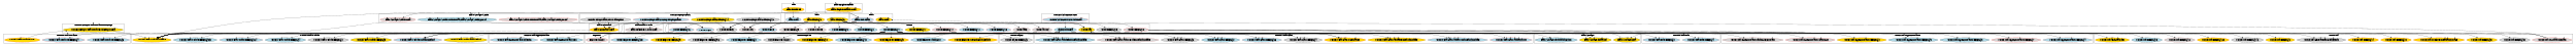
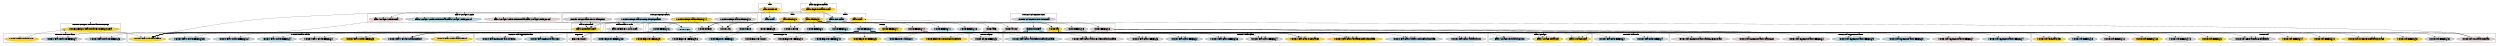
  digraph {
    node [color=black fillcolor=lightblue style=filled]
    edge [arrowhead=dot]
    "Mouse::Meta::Attribute::BEGIN@4" [color=red]
    "Mouse::Meta::Attribute::new" [color=red fillcolor=gold]
    "Mouse::Meta::Attribute::BEGIN@6" [color=brown]
    "Hailo::Tokenizer::Words::meta" [color=brown fillcolor=lightgrey]
    "MouseX::Getopt::Meta::Attribute::NoGetopt::meta" [fillcolor=gold]
    "Mouse::Meta::Class::superclasses" [color=red fillcolor=gold]
    "Mouse::Meta::Class::BEGIN@26" [color=brown]
    "Mouse::Meta::Class::add_attribute" [color=red]
    "Mouse::Meta::Class::add_override_method_modifier" [color=brown fillcolor=lightgrey]
    "Mouse::Meta::Class::BEGIN@6" [fillcolor=lightgrey]
    "Mouse::Meta::Class::add_before_method_modifier"
    "Mouse::Meta::Class::add_after_method_modifier" [color=brown fillcolor=gold]
    "Mouse::Meta::Class::BEGIN@2"
    "Mouse::Meta::Class::add_around_method_modifier" [color=brown]
    "Mouse::Meta::Class::BEGIN@4" [fillcolor=lightgrey]
    "Mouse::Util::TypeConstraints::BEGIN@5"
    "Mouse::Util::TypeConstraints::class_type" [color=red fillcolor=lightgrey]
    "Mouse::Util::TypeConstraints::find_type_constraint" [color=brown fillcolor=lightgrey]
    "Mouse::Util::TypeConstraints::BEGIN@7" [color=red fillcolor=lightgrey]
    "Mouse::Util::TypeConstraints::BEGIN@8"
-   "Mouse::Util::TypeConstraints::BEGIN@2" [color=brown fillcolor=gold]
+   "Mouse::Util::TypeConstraints::BEGIN@2" [color=brown fillcolor=lightgrey]
    "Mouse::Util::TypeConstraints::BEGIN@4" [color=brown]
    "Exporter::import" [color=red fillcolor=lightgrey]
-   "Mouse::Exporter::BEGIN@10" [color=brown fillcolor=gold]
+   "Mouse::Exporter::BEGIN@10" [color=brown fillcolor=lightgrey]
    "Mouse::Exporter::setup_import_methods" [color=red fillcolor=gold]
    "Mouse::Exporter::BEGIN@2"
    "Mouse::Exporter::BEGIN@96" [fillcolor=lightgrey]
    "Mouse::Exporter::BEGIN@5" [color=brown fillcolor=gold]
    "Mouse::Exporter::BEGIN@231" [color=brown]
    "Mouse::Exporter::do_import"
    "Mouse::Exporter::BEGIN@13"
    "Mouse::Exporter::import" [fillcolor=lightgrey]
    "Mouse::Exporter::BEGIN@3" [color=red fillcolor=gold]
    "Hailo::Engine::Default::meta" [color=red fillcolor=gold]
    "Mouse::Meta::Module::BEGIN@2" [fillcolor=lightgrey]
    "Mouse::Meta::Module::BEGIN@4"
    "Mouse::Meta::Module::initialize" [color=brown fillcolor=gold]
    "Mouse::Meta::Module::BEGIN@224" [color=brown]
    "Mouse::Meta::Module::BEGIN@303"
    "Mouse::Meta::Module::_collect_methods" [color=red]
    "Mouse::Meta::Module::add_method" [fillcolor=gold]
    "Mouse::Meta::Module::BEGIN@5" [fillcolor=gold]
    "Hailo::Storage::SQLite::__ANON__[lib/Hailo/Storage/SQLite.pm:82]" [color=red fillcolor=lightgrey]
    "Hailo::Storage::SQLite::__ANON__[lib/Hailo/Storage/SQLite.pm:18]"
    "Hailo::Storage::SQLite::meta" [color=red fillcolor=lightgrey]
    "Mouse::Meta::TypeConstraint::new"
    "Mouse::Meta::TypeConstraint::_identity" [color=brown]
    "main::RUNTIME" [color=red fillcolor=gold]
    "MouseX::Getopt::Basic::BEGIN@13" [fillcolor=lightgrey]
    "MouseX::Getopt::Basic::new_with_options" [fillcolor=lightgrey]
    "MouseX::Getopt::Basic::BEGIN@14" [fillcolor=gold]
    "MouseX::Getopt::Basic::_compute_getopt_attrs" [color=red]
    "Mouse::Meta::Role::BEGIN@4" [color=brown]
    "Mouse::Meta::Role::BEGIN@2" [color=brown]
    "Hailo::_new_class" [color=red]
    "Hailo::meta" [color=brown fillcolor=gold]
    "Hailo::Storage::meta" [fillcolor=gold]
    "Hailo::Storage::_build_dbd_options"
    "Hailo::Storage::initialized" [fillcolor=gold]
    "hailo::BEGIN@8" [color=brown fillcolor=gold]
    "hailo::BEGIN@6" [fillcolor=gold]
    "hailo::meta" [color=brown]
    "MouseX::StrictConstructor::init_meta" [color=red]
    "Mouse::BEGIN@11" [color=brown]
    "Mouse::with" [color=brown fillcolor=lightgrey]
    "Mouse::BEGIN@17" [fillcolor=gold]
    "Mouse::has" [fillcolor=gold]
    "Mouse::super" [color=red]
    "Mouse::override" [color=brown fillcolor=lightgrey]
    "Mouse::around" [color=brown fillcolor=lightgrey]
    "Mouse::BEGIN@14" [color=red fillcolor=lightgrey]
    "Mouse::BEGIN@15" [fillcolor=lightgrey]
    "Mouse::extends" [fillcolor=lightgrey]
    "Mouse::BEGIN@2"
    "Mouse::BEGIN@16" [color=red]
    "Mouse::BEGIN@18" [color=red fillcolor=lightgrey]
    "Mouse::BEGIN@4" [color=brown]
    n78 [label="Object::init_meta"]
    "Mouse::BEGIN@8" [color=red]
    "Mouse::BEGIN@13" [color=red]
    "Mouse::after" [color=brown fillcolor=lightgrey]
    "Mouse::before" [color=red]
    "Mouse::BEGIN@9" [color=brown fillcolor=lightgrey]
    "Mouse::Object::BEGIN@2" [fillcolor=lightgrey]
    "Mouse::Util::BEGIN@13"
    "Mouse::Util::BEGIN@80" [fillcolor=lightgrey]
    "Mouse::Util::apply_all_roles" [color=brown fillcolor=gold]
    "Mouse::Util::BEGIN@81" [color=brown fillcolor=gold]
    "Mouse::Util::__register_metaclass_storage" [color=red fillcolor=gold]
    "Mouse::Util::_try_load_one_class" [color=red fillcolor=lightgrey]
    "Mouse::Util::BEGIN@14" [color=red fillcolor=gold]
    "Mouse::Util::generate_can_predicate_for" [fillcolor=lightgrey]
    "Mouse::Util::BEGIN@2" [color=brown fillcolor=gold]
    "Mouse::Util::BEGIN@142" [fillcolor=lightgrey]
    "Mouse::Util::BEGIN@128" [color=red fillcolor=gold]
    "Mouse::Util::BEGIN@12" [color=brown fillcolor=lightgrey]
    "Mouse::Util::BEGIN@20" [color=red fillcolor=gold]
    "Hailo::Command::meta" [color=red fillcolor=gold]
    subgraph cluster_1 {
      label="Mouse::Meta::Attribute"
      "Mouse::Meta::Attribute::BEGIN@4"
      "Mouse::Meta::Attribute::new"
      "Mouse::Meta::Attribute::BEGIN@6"
    }
    subgraph cluster_2 {
      label="Hailo::Hailo::Words"
      "Hailo::Tokenizer::Words::meta"
    }
    subgraph cluster_3 {
      label="MouseX::Getopt::Meta::Attribute::NoGetopt"
      "MouseX::Getopt::Meta::Attribute::NoGetopt::meta"
    }
    subgraph cluster_4 {
      label="Mouse::Meta::Class"
      "Mouse::Meta::Class::superclasses"
      "Mouse::Meta::Class::BEGIN@26"
      "Mouse::Meta::Class::add_attribute"
      "Mouse::Meta::Class::add_override_method_modifier"
      "Mouse::Meta::Class::BEGIN@6"
      "Mouse::Meta::Class::add_before_method_modifier"
      "Mouse::Meta::Class::add_after_method_modifier"
      "Mouse::Meta::Class::BEGIN@2"
      "Mouse::Meta::Class::add_around_method_modifier"
      "Mouse::Meta::Class::BEGIN@4"
    }
    subgraph cluster_5 {
      label="Mouse::Util::TypeConstraints"
      "Mouse::Util::TypeConstraints::BEGIN@5"
      "Mouse::Util::TypeConstraints::class_type"
      "Mouse::Util::TypeConstraints::find_type_constraint"
      "Mouse::Util::TypeConstraints::BEGIN@7"
      "Mouse::Util::TypeConstraints::BEGIN@8"
      "Mouse::Util::TypeConstraints::BEGIN@2"
      "Mouse::Util::TypeConstraints::BEGIN@4"
    }
    subgraph cluster_6 {
      label=Exporter
      "Exporter::import"
    }
    subgraph cluster_7 {
      label="Mouse::Exporter"
      "Mouse::Exporter::BEGIN@10"
      "Mouse::Exporter::setup_import_methods"
      "Mouse::Exporter::BEGIN@2"
      "Mouse::Exporter::BEGIN@96"
      "Mouse::Exporter::BEGIN@5"
      "Mouse::Exporter::BEGIN@231"
      "Mouse::Exporter::do_import"
      "Mouse::Exporter::BEGIN@13"
      "Mouse::Exporter::import"
      "Mouse::Exporter::BEGIN@3"
    }
    subgraph cluster_8 {
      label="Hailo::Engine::Default"
      "Hailo::Engine::Default::meta"
    }
    subgraph cluster_9 {
      label="Mouse::Meta::Module"
      "Mouse::Meta::Module::BEGIN@2"
      "Mouse::Meta::Module::BEGIN@4"
      "Mouse::Meta::Module::initialize"
      "Mouse::Meta::Module::BEGIN@224"
      "Mouse::Meta::Module::BEGIN@303"
      "Mouse::Meta::Module::_collect_methods"
      "Mouse::Meta::Module::add_method"
      "Mouse::Meta::Module::BEGIN@5"
    }
    subgraph cluster_10 {
      label="Hailo::Storage::SQLite"
      "Hailo::Storage::SQLite::__ANON__[lib/Hailo/Storage/SQLite.pm:82]"
      "Hailo::Storage::SQLite::__ANON__[lib/Hailo/Storage/SQLite.pm:18]"
      "Hailo::Storage::SQLite::meta"
    }
    subgraph cluster_11 {
      label="Mouse::Meta::TypeConstraint"
      "Mouse::Meta::TypeConstraint::new"
      "Mouse::Meta::TypeConstraint::_identity"
    }
    subgraph cluster_12 {
      label=main
      "main::RUNTIME"
    }
    subgraph cluster_13 {
      label="MouseX::Getopt::Basic"
      "MouseX::Getopt::Basic::BEGIN@13"
      "MouseX::Getopt::Basic::new_with_options"
      "MouseX::Getopt::Basic::BEGIN@14"
      "MouseX::Getopt::Basic::_compute_getopt_attrs"
    }
    subgraph cluster_14 {
      label="Mouse::Meta::Role"
      "Mouse::Meta::Role::BEGIN@4"
      "Mouse::Meta::Role::BEGIN@2"
    }
    subgraph cluster_15 {
      label=Hailo
      "Hailo::_new_class"
      "Hailo::meta"
    }
    subgraph cluster_16 {
      label="Hailo::Storage"
      "Hailo::Storage::meta"
      "Hailo::Storage::_build_dbd_options"
      "Hailo::Storage::initialized"
    }
    subgraph cluster_17 {
      label=hailo
      "hailo::BEGIN@8"
      "hailo::BEGIN@6"
      "hailo::meta"
    }
    subgraph cluster_18 {
      label="MouseX::StrictConstructor"
      "MouseX::StrictConstructor::init_meta"
    }
    subgraph cluster_19 {
      label=Mouse
      "Mouse::BEGIN@11"
      "Mouse::with"
      "Mouse::BEGIN@17"
      "Mouse::has"
      "Mouse::super"
      "Mouse::override"
      "Mouse::around"
      "Mouse::BEGIN@14"
      "Mouse::BEGIN@15"
      "Mouse::extends"
      "Mouse::BEGIN@2"
      "Mouse::BEGIN@16"
      "Mouse::BEGIN@18"
      "Mouse::BEGIN@4"
      n78
      "Mouse::BEGIN@8"
      "Mouse::BEGIN@13"
      "Mouse::after"
      "Mouse::before"
      "Mouse::BEGIN@9"
    }
    subgraph cluster_20 {
      label="Mouse::Object"
      "Mouse::Object::BEGIN@2"
    }
    subgraph cluster_21 {
      label="Mouse::Util"
      "Mouse::Util::BEGIN@13"
      "Mouse::Util::BEGIN@80"
      "Mouse::Util::apply_all_roles"
      "Mouse::Util::BEGIN@81"
      "Mouse::Util::__register_metaclass_storage"
      "Mouse::Util::_try_load_one_class"
      "Mouse::Util::BEGIN@14"
      "Mouse::Util::generate_can_predicate_for"
      "Mouse::Util::BEGIN@2"
      "Mouse::Util::BEGIN@142"
      "Mouse::Util::BEGIN@128"
      "Mouse::Util::BEGIN@12"
      "Mouse::Util::BEGIN@20"
    }
    subgraph cluster_22 {
      label="Hailo::Command"
      "Hailo::Command::meta"
    }
    "Mouse::Meta::Attribute::new" -> "MouseX::Getopt::Meta::Attribute::NoGetopt::meta"
    "Hailo::Tokenizer::Words::meta" -> "Mouse::Meta::Module::initialize"
    "MouseX::Getopt::Meta::Attribute::NoGetopt::meta" -> "Mouse::Meta::Module::initialize" [arrowhead=vee]
    "Mouse::Exporter::do_import" -> n78
    "Hailo::Engine::Default::meta" -> "Mouse::Meta::Module::initialize"
    "Hailo::Engine::Default::meta" -> "Hailo::_new_class" [arrowhead=vee]
    "Hailo::Storage::SQLite::__ANON__[lib/Hailo/Storage/SQLite.pm:82]" -> "Mouse::super"
    "Hailo::Storage::SQLite::__ANON__[lib/Hailo/Storage/SQLite.pm:18]" -> "Mouse::super" [arrowhead=vee]
    "Hailo::Storage::SQLite::meta" -> "Mouse::Meta::Module::initialize" [arrowhead=vee]
    "main::RUNTIME" -> "hailo::meta" [arrowhead=vee]
    "MouseX::Getopt::Basic::BEGIN@13" -> "Mouse::with" [arrowhead=vee]
    "MouseX::Getopt::Basic::BEGIN@13" -> "Mouse::extends"
    "MouseX::Getopt::Basic::new_with_options" -> "Hailo::Command::meta"
    "MouseX::Getopt::Basic::BEGIN@14" -> "Mouse::with"
    "MouseX::Getopt::Basic::BEGIN@14" -> "Mouse::extends"
    "MouseX::Getopt::Basic::_compute_getopt_attrs" -> "Hailo::Command::meta"
    "Hailo::_new_class" -> "Hailo::Tokenizer::Words::meta" [arrowhead=vee]
    "Hailo::_new_class" -> "Hailo::Storage::SQLite::meta" [arrowhead=vee]
    "Hailo::_new_class" -> "Mouse::with"
    "Hailo::_new_class" -> "Mouse::has" [arrowhead=vee]
    "Hailo::_new_class" -> "Mouse::override"
    "Hailo::_new_class" -> "Mouse::around" [arrowhead=vee]
    "Hailo::_new_class" -> "Mouse::extends" [arrowhead=vee]
    "Hailo::_new_class" -> "Mouse::after" [arrowhead=vee]
    "Hailo::_new_class" -> "Mouse::before" [arrowhead=vee]
    "Hailo::meta" -> "Mouse::Meta::Module::initialize"
    "Hailo::Storage::meta" -> "Mouse::Meta::Module::initialize" [arrowhead=vee]
    "hailo::BEGIN@8" -> "Mouse::with"
    "hailo::BEGIN@8" -> "Mouse::has" [arrowhead=vee]
    "hailo::BEGIN@8" -> "Mouse::override" [arrowhead=vee]
    "hailo::BEGIN@8" -> "Mouse::extends" [arrowhead=vee]
    "hailo::BEGIN@8" -> "Mouse::before" [arrowhead=vee]
    "hailo::BEGIN@8" -> "Hailo::Command::meta"
    "hailo::BEGIN@6" -> "Mouse::BEGIN@11" [arrowhead=vee]
    "hailo::BEGIN@6" -> "Mouse::BEGIN@17"
    "hailo::BEGIN@6" -> "Mouse::BEGIN@14"
    "hailo::BEGIN@6" -> "Mouse::BEGIN@15" [arrowhead=vee]
    "hailo::BEGIN@6" -> "Mouse::BEGIN@2" [arrowhead=vee]
    "hailo::BEGIN@6" -> "Mouse::BEGIN@16" [arrowhead=vee]
    "hailo::BEGIN@6" -> "Mouse::BEGIN@18"
    "hailo::BEGIN@6" -> "Mouse::BEGIN@4" [arrowhead=vee]
    "hailo::BEGIN@6" -> "Mouse::BEGIN@8" [arrowhead=vee]
    "hailo::BEGIN@6" -> "Mouse::BEGIN@13"
    "hailo::BEGIN@6" -> "Mouse::BEGIN@9"
    "hailo::meta" -> "Mouse::Meta::Module::initialize"
    "MouseX::StrictConstructor::init_meta" -> n78 [arrowhead=vee]
    "Mouse::with" -> "Mouse::Util::apply_all_roles" [arrowhead=vee]
    "Mouse::BEGIN@17" -> "Mouse::Object::BEGIN@2" [arrowhead=vee]
    "Mouse::has" -> "Mouse::Meta::Class::add_attribute" [arrowhead=vee]
    "Mouse::has" -> "Mouse::Meta::Module::initialize"
    "Mouse::super" -> "Hailo::Storage::_build_dbd_options"
    "Mouse::super" -> "Hailo::Storage::initialized" [arrowhead=vee]
    "Mouse::override" -> "Mouse::Meta::Class::add_override_method_modifier" [arrowhead=vee]
    "Mouse::override" -> "Mouse::Meta::Module::initialize" [arrowhead=vee]
    "Mouse::around" -> "Mouse::Meta::Class::add_around_method_modifier" [arrowhead=vee]
    "Mouse::around" -> "Mouse::Meta::Module::initialize"
    "Mouse::around" -> "Mouse::Meta::Module::_collect_methods"
    "Mouse::BEGIN@14" -> "Mouse::Meta::Class::BEGIN@26"
    "Mouse::BEGIN@14" -> "Mouse::Meta::Class::BEGIN@6"
    "Mouse::BEGIN@14" -> "Mouse::Meta::Class::BEGIN@2" [arrowhead=vee]
    "Mouse::BEGIN@14" -> "Mouse::Meta::Class::BEGIN@4"
    "Mouse::BEGIN@15" -> "Mouse::Meta::Role::BEGIN@4" [arrowhead=vee]
    "Mouse::BEGIN@15" -> "Mouse::Meta::Role::BEGIN@2"
    "Mouse::extends" -> "Mouse::Meta::Class::superclasses"
    "Mouse::extends" -> "Mouse::Meta::Module::initialize"
    "Mouse::BEGIN@16" -> "Mouse::Meta::Attribute::BEGIN@4"
    "Mouse::BEGIN@16" -> "Mouse::Meta::Attribute::BEGIN@6" [arrowhead=vee]
    "Mouse::BEGIN@18" -> "Mouse::Util::TypeConstraints::BEGIN@5"
    "Mouse::BEGIN@18" -> "Mouse::Util::TypeConstraints::BEGIN@7"
    "Mouse::BEGIN@18" -> "Mouse::Util::TypeConstraints::BEGIN@8"
    "Mouse::BEGIN@18" -> "Mouse::Util::TypeConstraints::BEGIN@2" [arrowhead=vee]
    "Mouse::BEGIN@18" -> "Mouse::Util::TypeConstraints::BEGIN@4" [arrowhead=vee]
    "Mouse::BEGIN@18" -> "Mouse::Exporter::setup_import_methods"
    "Mouse::BEGIN@18" -> "Mouse::Meta::TypeConstraint::new"
    "Mouse::BEGIN@4" -> "Mouse::Exporter::BEGIN@10" [arrowhead=vee]
    "Mouse::BEGIN@4" -> "Mouse::Exporter::BEGIN@2"
    "Mouse::BEGIN@4" -> "Mouse::Exporter::BEGIN@96"
    "Mouse::BEGIN@4" -> "Mouse::Exporter::BEGIN@5" [arrowhead=vee]
    "Mouse::BEGIN@4" -> "Mouse::Exporter::BEGIN@231" [arrowhead=vee]
    "Mouse::BEGIN@4" -> "Mouse::Exporter::BEGIN@13"
    "Mouse::BEGIN@4" -> "Mouse::Exporter::import" [arrowhead=vee]
    "Mouse::BEGIN@4" -> "Mouse::Exporter::BEGIN@3"
    "Mouse::BEGIN@4" -> "Mouse::Meta::Module::BEGIN@2" [arrowhead=vee]
    "Mouse::BEGIN@4" -> "Mouse::Meta::Module::BEGIN@4" [arrowhead=vee]
    "Mouse::BEGIN@4" -> "Mouse::Meta::Module::BEGIN@224" [arrowhead=vee]
    "Mouse::BEGIN@4" -> "Mouse::Meta::Module::BEGIN@303"
    "Mouse::BEGIN@4" -> "Mouse::Meta::Module::BEGIN@5"
    "Mouse::BEGIN@4" -> "Mouse::Util::BEGIN@13"
    "Mouse::BEGIN@4" -> "Mouse::Util::BEGIN@80" [arrowhead=vee]
    "Mouse::BEGIN@4" -> "Mouse::Util::BEGIN@81" [arrowhead=vee]
    "Mouse::BEGIN@4" -> "Mouse::Util::__register_metaclass_storage" [arrowhead=vee]
    "Mouse::BEGIN@4" -> "Mouse::Util::BEGIN@14" [arrowhead=vee]
    "Mouse::BEGIN@4" -> "Mouse::Util::generate_can_predicate_for"
    "Mouse::BEGIN@4" -> "Mouse::Util::BEGIN@2"
    "Mouse::BEGIN@4" -> "Mouse::Util::BEGIN@142"
    "Mouse::BEGIN@4" -> "Mouse::Util::BEGIN@128" [arrowhead=vee]
    "Mouse::BEGIN@4" -> "Mouse::Util::BEGIN@12" [arrowhead=vee]
    "Mouse::BEGIN@4" -> "Mouse::Util::BEGIN@20" [arrowhead=vee]
    n78 -> "Mouse::Meta::Class::superclasses"
    n78 -> "Mouse::Util::TypeConstraints::class_type"
    n78 -> "Mouse::Util::TypeConstraints::find_type_constraint"
    n78 -> "Mouse::Meta::Module::initialize" [arrowhead=vee]
    n78 -> "Mouse::Meta::Module::add_method"
    n78 -> "Mouse::Meta::TypeConstraint::_identity"
    "Mouse::BEGIN@8" -> "Exporter::import"
    "Mouse::after" -> "Mouse::Meta::Class::add_after_method_modifier"
    "Mouse::after" -> "Mouse::Meta::Module::initialize"
    "Mouse::after" -> "Mouse::Meta::Module::_collect_methods"
    "Mouse::before" -> "Mouse::Meta::Class::add_before_method_modifier"
    "Mouse::before" -> "Mouse::Meta::Module::initialize" [arrowhead=vee]
    "Mouse::before" -> "Mouse::Meta::Module::_collect_methods" [arrowhead=vee]
    "Mouse::BEGIN@9" -> "Exporter::import"
    "Mouse::Util::_try_load_one_class" -> "Hailo::meta"
    "Mouse::Util::_try_load_one_class" -> "Hailo::Storage::meta"
    "Mouse::Util::_try_load_one_class" -> "Mouse::has"
    "Hailo::Command::meta" -> "Mouse::Meta::Module::initialize"
  }
